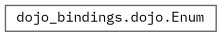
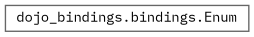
  digraph {
    rankdir=LR
    fontname="IBM Plex Mono"
-   n1 [color=grey40 fillcolor=white fontname="IBM Plex Mono" fontsize=10 height=0.2 label="dojo_bindings.dojo.Enum" shape=box style=filled width=0.4]
+   n1 [color=grey40 fillcolor=white fontname="IBM Plex Mono" fontsize=10 height=0.2 label="dojo_bindings.bindings.Enum" shape=box style=filled width=0.4]
  }
